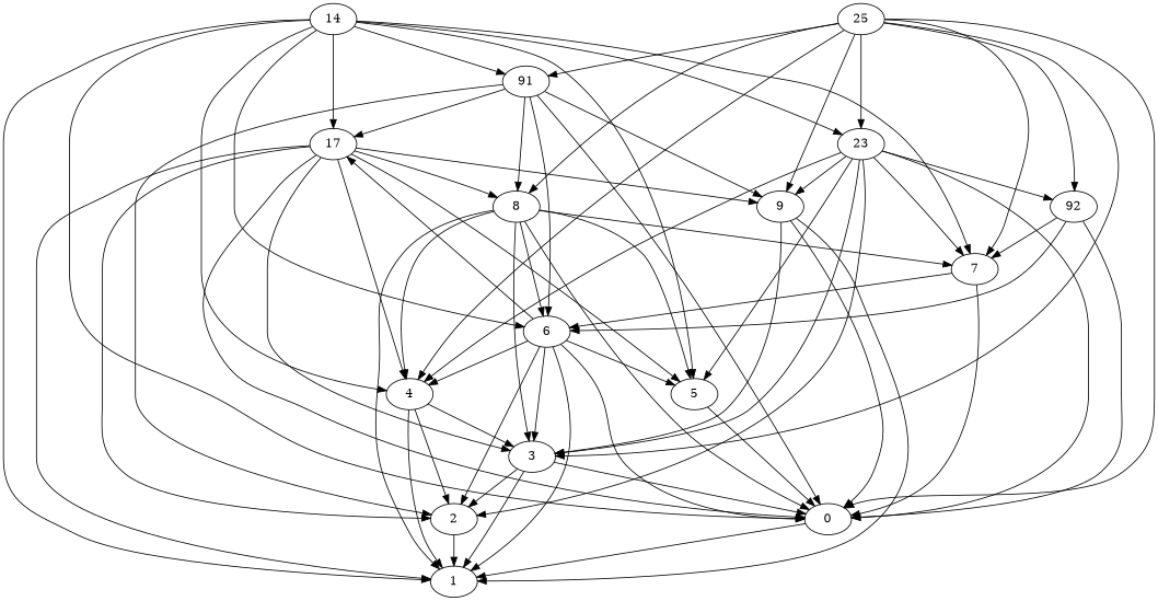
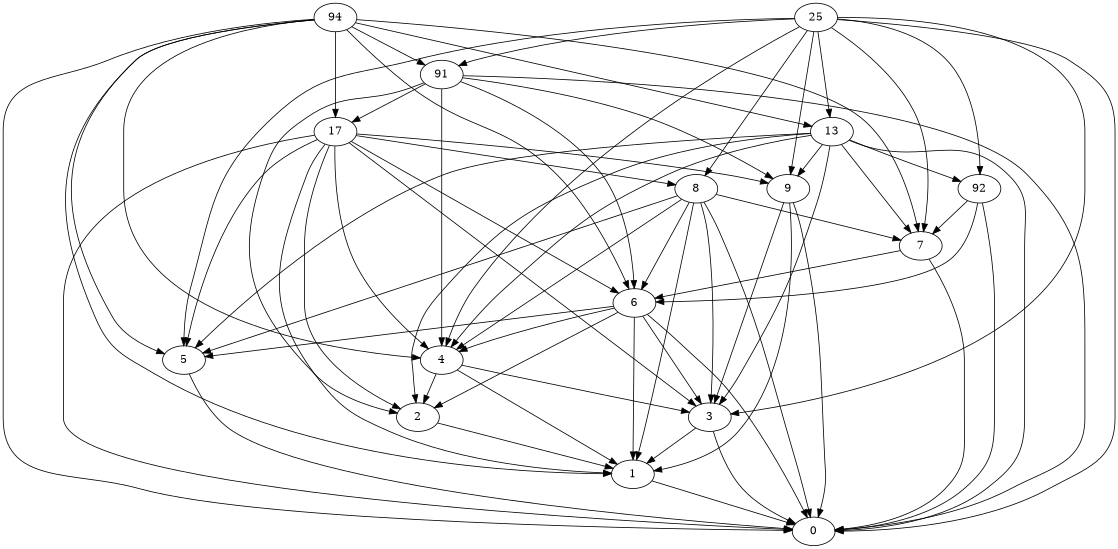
  digraph {
    "Duplicate states"=0
    GraphType=Random
    "Max states in OPEN"=0
    Modes="120000ms; topo-ordered tasks, ; Pruning: task equivalence, fixed order ready list, ; F-value: ; Optimisation: best schedule length (SL) optimisation on equal, "
    NumberOfTasks=16
    "Pruned using list schedule length"=806
    "States removed from OPEN"=0
    TargetSystem="Homogeneous-2"
    "Time to schedule (ms)"=162
    "Total idle time"=20
    "Total schedule length"=92
    "Total sequential time"=101
    "Total states created"=2818
    node [Processor=1 "Start time"=0 Weight=10]
    edge [Weight=7]
-   14 ["Finish time"=10 Processor=0]
+   14 ["Finish time"=10 Processor=0 label=94]
    n2 ["Finish time"=23 "Start time"=17 Weight=6 label=91]
-   13 ["Finish time"=16 Processor=0 "Start time"=10 Weight=6 label=23]
+   13 ["Finish time"=16 Processor=0 "Start time"=10 Weight=6]
    n4 ["Finish time"=30 "Start time"=23 Weight=7 label=17]
    7 ["Finish time"=54 "Start time"=48 Weight=6]
    4 ["Finish time"=64 "Start time"=61 Weight=3]
    5 ["Finish time"=61 "Start time"=56 Weight=5]
    1 ["Finish time"=87 "Start time"=78 Weight=9]
    0 ["Finish time"=92 "Start time"=87 Weight=5]
    6 ["Finish time"=56 "Start time"=54 Weight=2]
    9 ["Finish time"=45 "Start time"=35]
    2 ["Finish time"=78 "Start time"=74 Weight=4]
    n13 ["Finish time"=29 Processor=0 "Start time"=20 Weight=9 label=92]
    3 ["Finish time"=74 "Start time"=64]
    8 ["Finish time"=35 "Start time"=30 Weight=5]
    n16 ["Finish time"=4 Weight=4 label=25]
    14 -> n2
    14 -> 13 [Weight=19]
    14 -> n4
    14 -> 7 [Weight=19]
    14 -> 4 [Weight=14]
    14 -> 5 [Weight=23]
    14 -> 1 [Weight=19]
    14 -> 0 [Weight=9]
    14 -> 6 [Weight=5]
    n2 -> n4 [Weight=5]
-   n2 -> 8 [Weight=5]
+   n2 -> 4 [Weight=5]
    n2 -> 0 [Weight=9]
    n2 -> 6 [Weight=19]
    n2 -> 9 [Weight=23]
    n2 -> 2 [Weight=19]
    13 -> 7
    13 -> 4 [Weight=12]
    13 -> 5 [Weight=19]
    13 -> 0 [Weight=14]
    13 -> 9 [Weight=12]
    13 -> 2 [Weight=23]
    13 -> n13 [Weight=16]
    13 -> 3 [Weight=14]
    n4 -> 4 [Weight=23]
    n4 -> 5
    n4 -> 1 [Weight=21]
    n4 -> 0 [Weight=12]
-   6 -> n4 [Weight=5]
+   n4 -> 6 [Weight=5]
    n4 -> 9 [Weight=9]
    n4 -> 2 [Weight=5]
    n4 -> 3 [Weight=21]
    n4 -> 8 [Weight=9]
    7 -> 0 [Weight=23]
    7 -> 6 [Weight=9]
    4 -> 1 [Weight=9]
    4 -> 2
    4 -> 3 [Weight=19]
    5 -> 0
-   0 -> 1 [Weight=19]
+   1 -> 0 [Weight=19]
    6 -> 4 [Weight=21]
    6 -> 5 [Weight=12]
    6 -> 1 [Weight=5]
    6 -> 0 [Weight=23]
    6 -> 2 [Weight=9]
    6 -> 3 [Weight=14]
    9 -> 1 [Weight=23]
    9 -> 0 [Weight=21]
    9 -> 3 [Weight=21]
    2 -> 1
    n13 -> 7 [Weight=19]
    n13 -> 0
    n13 -> 6 [Weight=12]
    3 -> 1 [Weight=5]
    3 -> 0 [Weight=14]
-   3 -> 2 [Weight=19]
    8 -> 7
    8 -> 4 [Weight=16]
    8 -> 5 [Weight=12]
    8 -> 1 [Weight=5]
    8 -> 0 [Weight=9]
    8 -> 6 [Weight=12]
    8 -> 3 [Weight=19]
    n16 -> n2
    n16 -> 13 [Weight=5]
    n16 -> 7 [Weight=14]
    n16 -> 4 [Weight=5]
+   n16 -> 5 [Weight=12]
    n16 -> 0 [Weight=23]
    n16 -> 9 [Weight=9]
    n16 -> n13 [Weight=16]
    n16 -> 3 [Weight=16]
    n16 -> 8
  }
